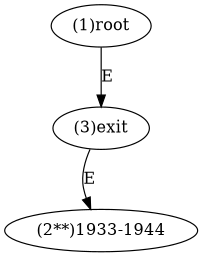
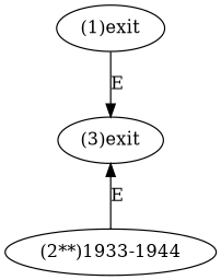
  digraph {
-   n1 [label="(1)root"]
+   n1 [label="(1)exit"]
    n2 [label="(3)exit"]
    n3 [label="(2**)1933-1944"]
    n1 -> n2 [label=E]
-   n2 -> n3 [label=E]
+   n3 -> n2 [label=E]
  }
